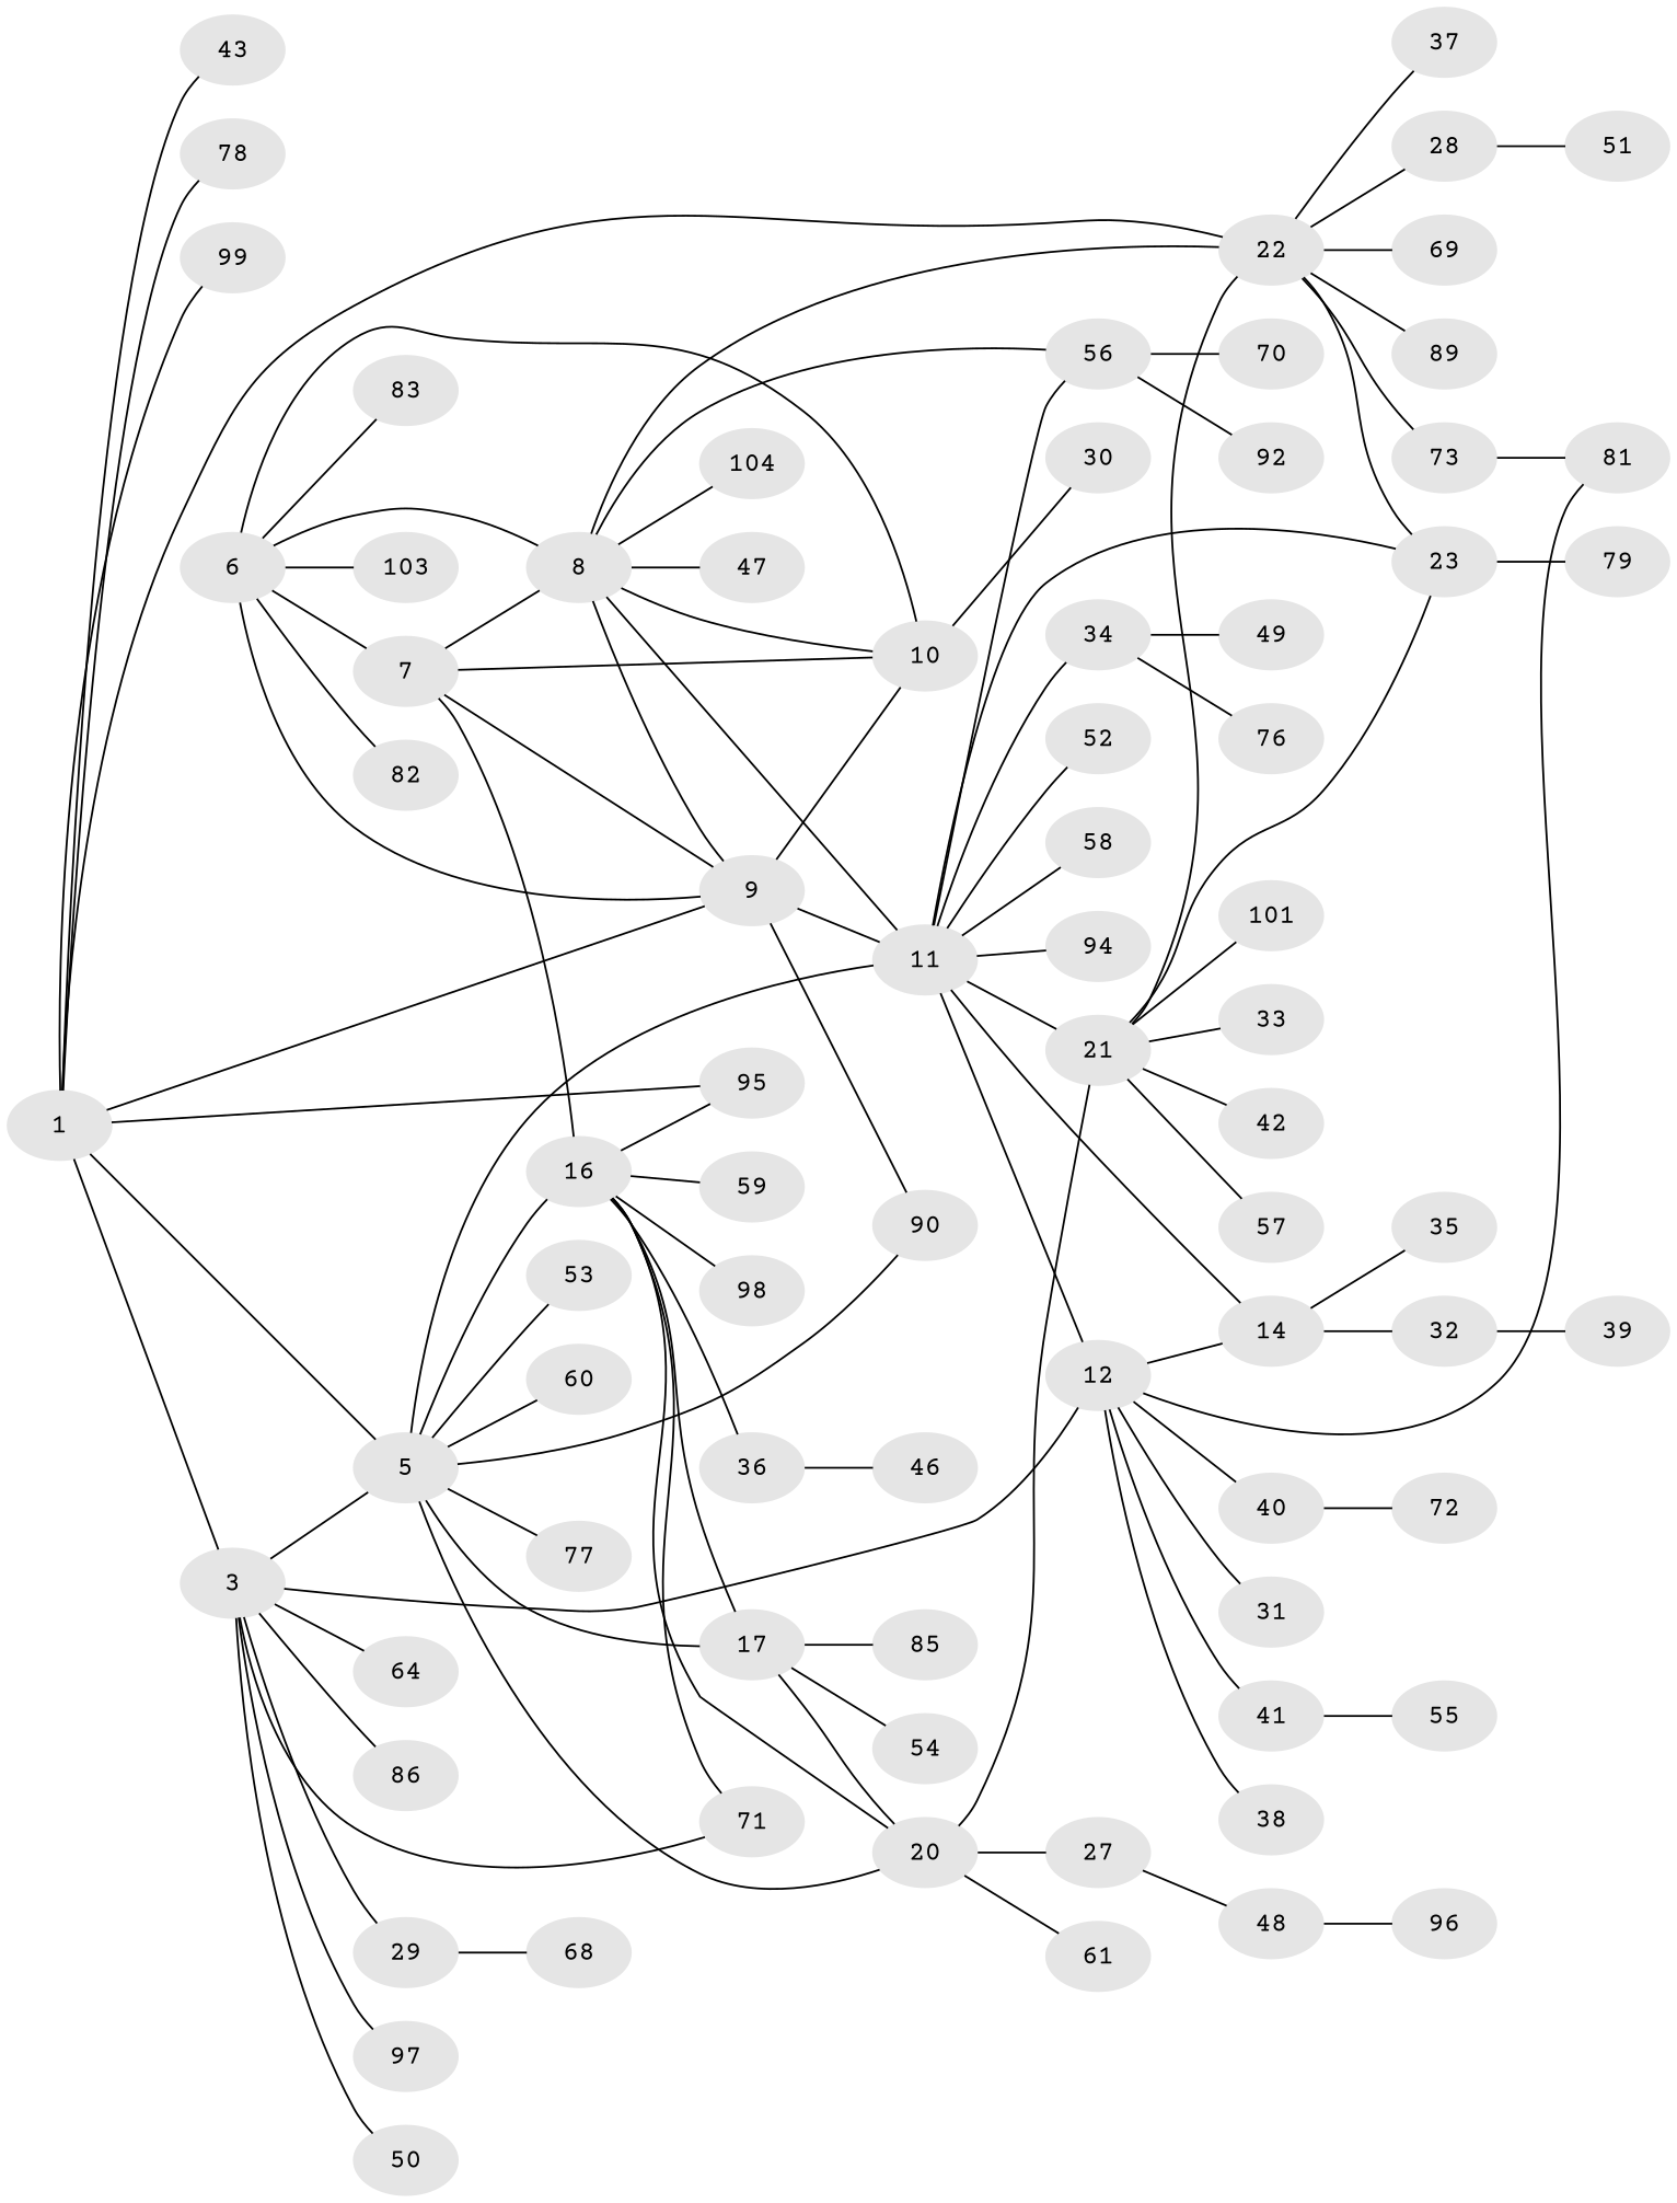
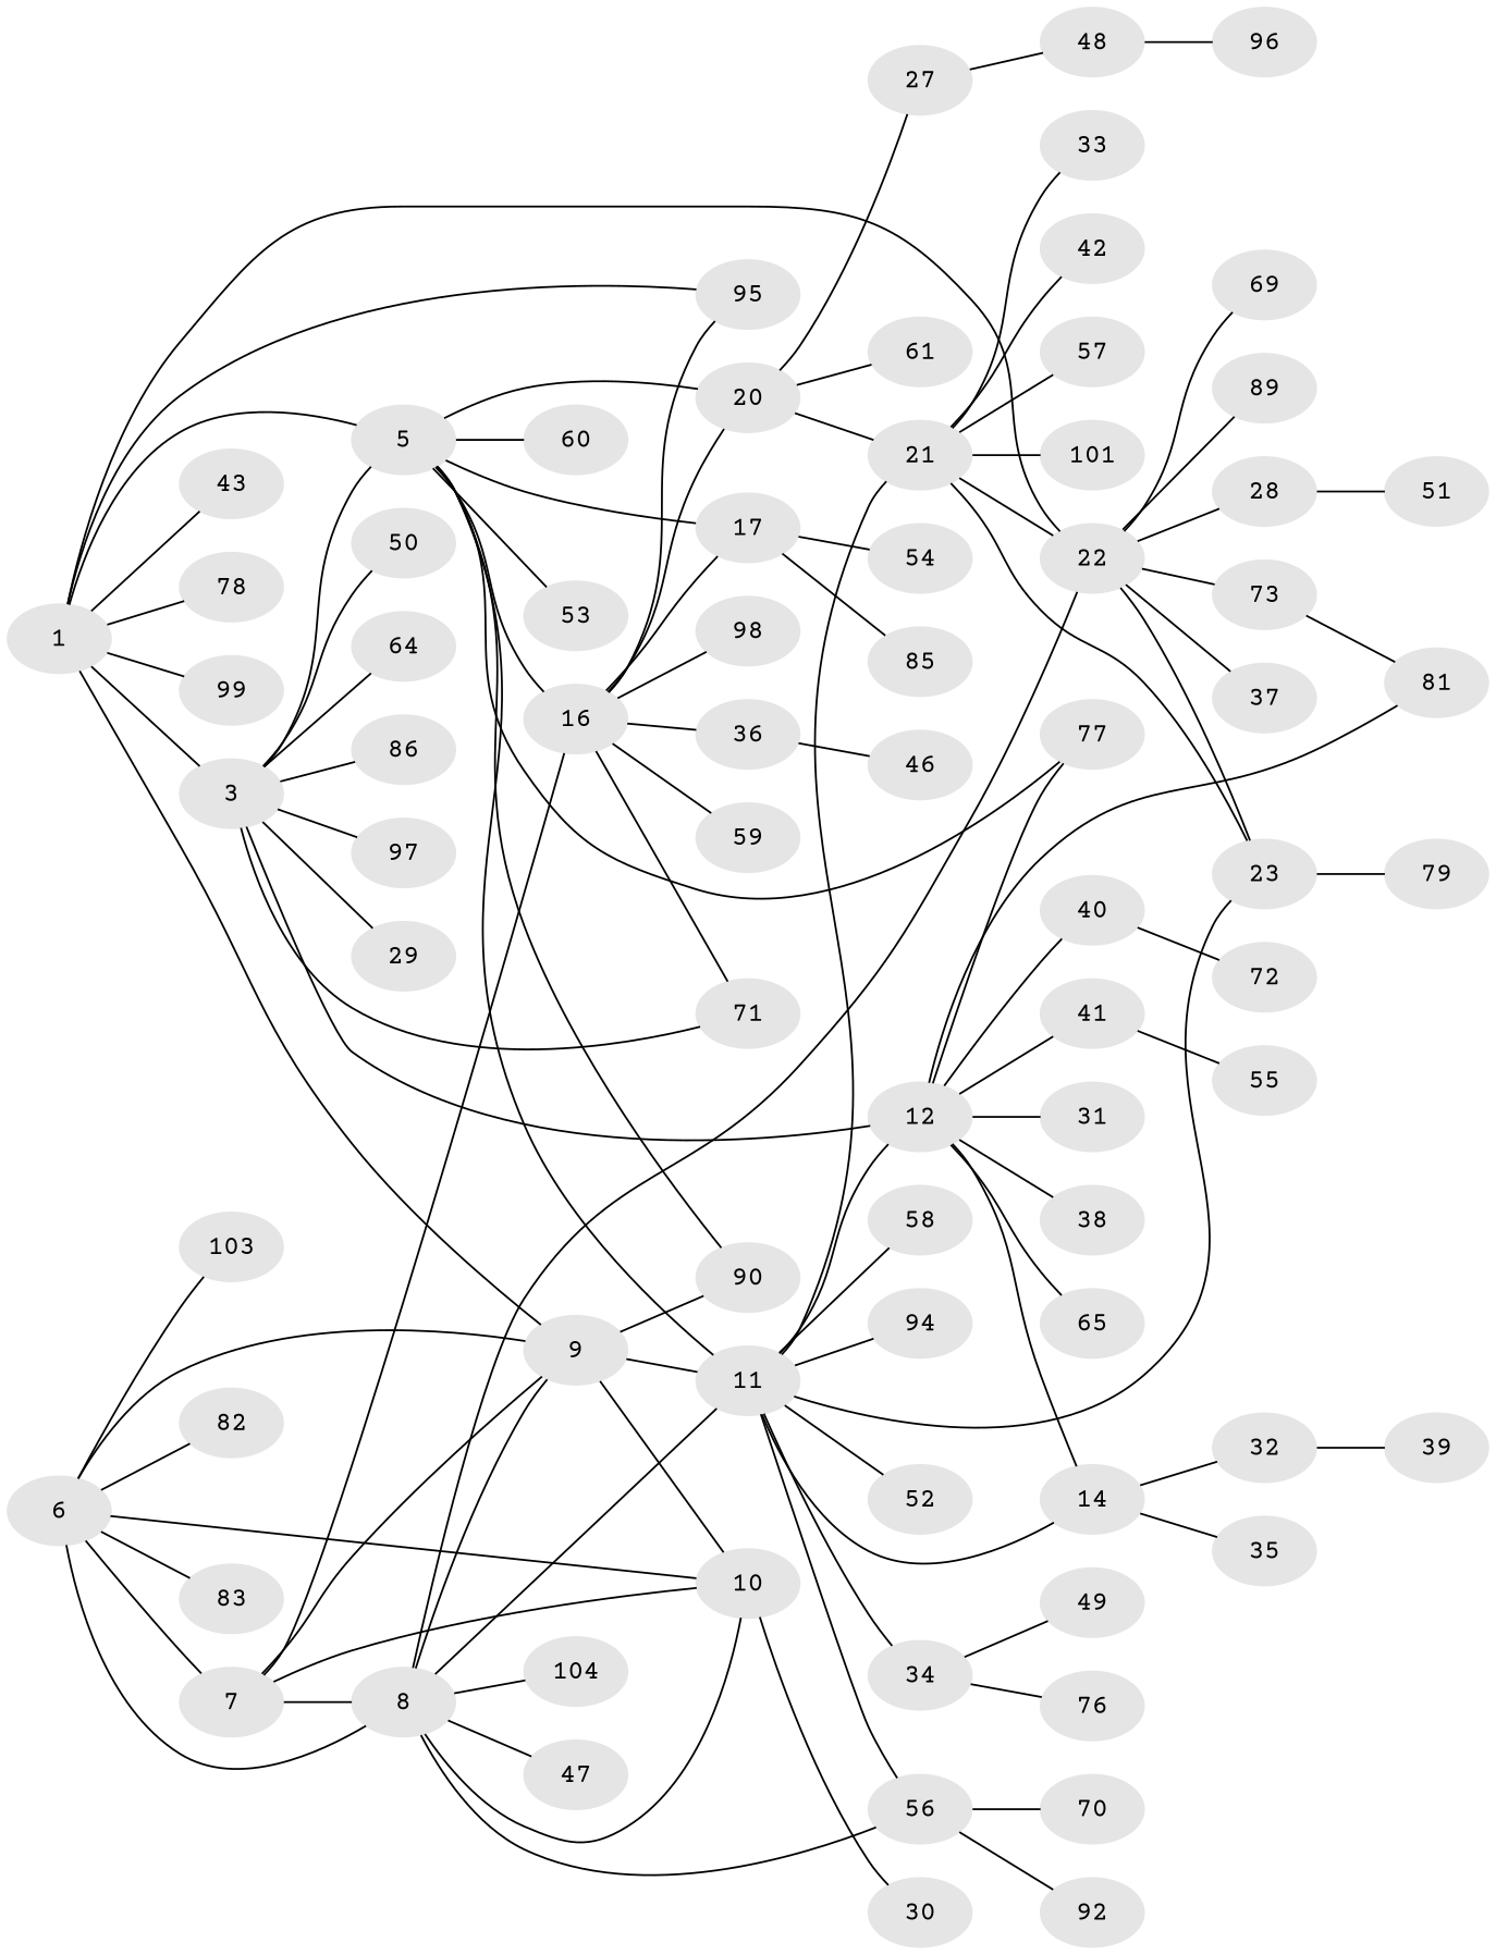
  graph {
    fontname="Courier Prime"
    rankdir=LR
    node [color=gray90 fontname="Courier Prime" style=filled]
    edge [fontname="Courier Prime"]
    1 [super="+2"]
    3 [super="+4"]
    5 [super="+18"]
    9 [super="+67"]
    22 [super="+25"]
    43
    78
    n8 [label=95]
    99
    12 [super="+13"]
    29 [super="+93"]
    50
    64
    71
    86
    97
    11 [super="+15"]
    16 [super="+88"]
    17 [super="+19"]
    20 [super="+63"]
    53
    60
    77
    90
    10
    23 [super="+62"]
    28
    37
    69
    73 [super="+84"]
    89
    14
    31
    38
    40 [super="+87"]
    41
+   65
    81
-   68
    56 [super="+80"]
    21 [super="+24"]
    34 [super="+44"]
    52
    58
    94
    36 [super="+100"]
    59
    98
    54
    85
    27 [super="+45"]
    61
    6 [super="+76"]
    7 [super="+74"]
    8 [super="+26"]
    82 [super="+102"]
    83
    103
    47
    104
    30
    70
    92
    32
    35
    33
    42
    57
    101
    79
    49
    n72 [label=76]
    72
    55
    39
    46
    48 [super="+75"]
    51 [super="+95"]
    96
    1 -- 3 [weight=4]
    1 -- 5 [weight=2]
    1 -- 9
    1 -- 22
    1 -- 43
    1 -- 78
    1 -- n8
    1 -- 99
    3 -- 5 [weight=2]
    3 -- 12
    3 -- 29
    3 -- 50
    3 -- 64
    3 -- 71
    3 -- 86
    3 -- 97
    5 -- 11
    5 -- 16
    5 -- 17 [weight=2]
    5 -- 20
    5 -- 53
    5 -- 60
    5 -- 77
    5 -- 90
    9 -- 11
    9 -- 90
    9 -- 10
    22 -- 23 [weight=2]
    22 -- 28
    22 -- 37
    22 -- 69
    22 -- 73
    22 -- 89
+   12 -- 77
    12 -- 14 [weight=2]
    12 -- 31
    12 -- 38
    12 -- 40
    12 -- 41
+   12 -- 65
    12 -- 81
-   29 -- 68
    11 -- 12 [weight=4]
    11 -- 23
    11 -- 14 [weight=2]
    11 -- 56
    11 -- 21
    11 -- 34
    11 -- 52
    11 -- 58
    11 -- 94
    16 -- n8
    16 -- 71
    16 -- 17 [weight=2]
    16 -- 20
    16 -- 36
    16 -- 59
    16 -- 98
-   17 -- 20 [weight=2]
    17 -- 54
    17 -- 85
    20 -- 21
    20 -- 27
    20 -- 61
    10 -- 30
    23 -- 79
    28 -- 51
    73 -- 81
    14 -- 32
    14 -- 35
    40 -- 72
    41 -- 55
    56 -- 70
    56 -- 92
    21 -- 22 [weight=4]
    21 -- 23 [weight=2]
    21 -- 33
    21 -- 42
    21 -- 57
    21 -- 101
    34 -- 49
    34 -- n72
    36 -- 46
    27 -- 48
    6 -- 9
    6 -- 10
    6 -- 7
    6 -- 8
    6 -- 82
    6 -- 83
    6 -- 103
    7 -- 9
    7 -- 16
    7 -- 10
    7 -- 8
    8 -- 9
    8 -- 22
    8 -- 11
    8 -- 10
    8 -- 56
    8 -- 47
    8 -- 104
    32 -- 39
    48 -- 96
  }
